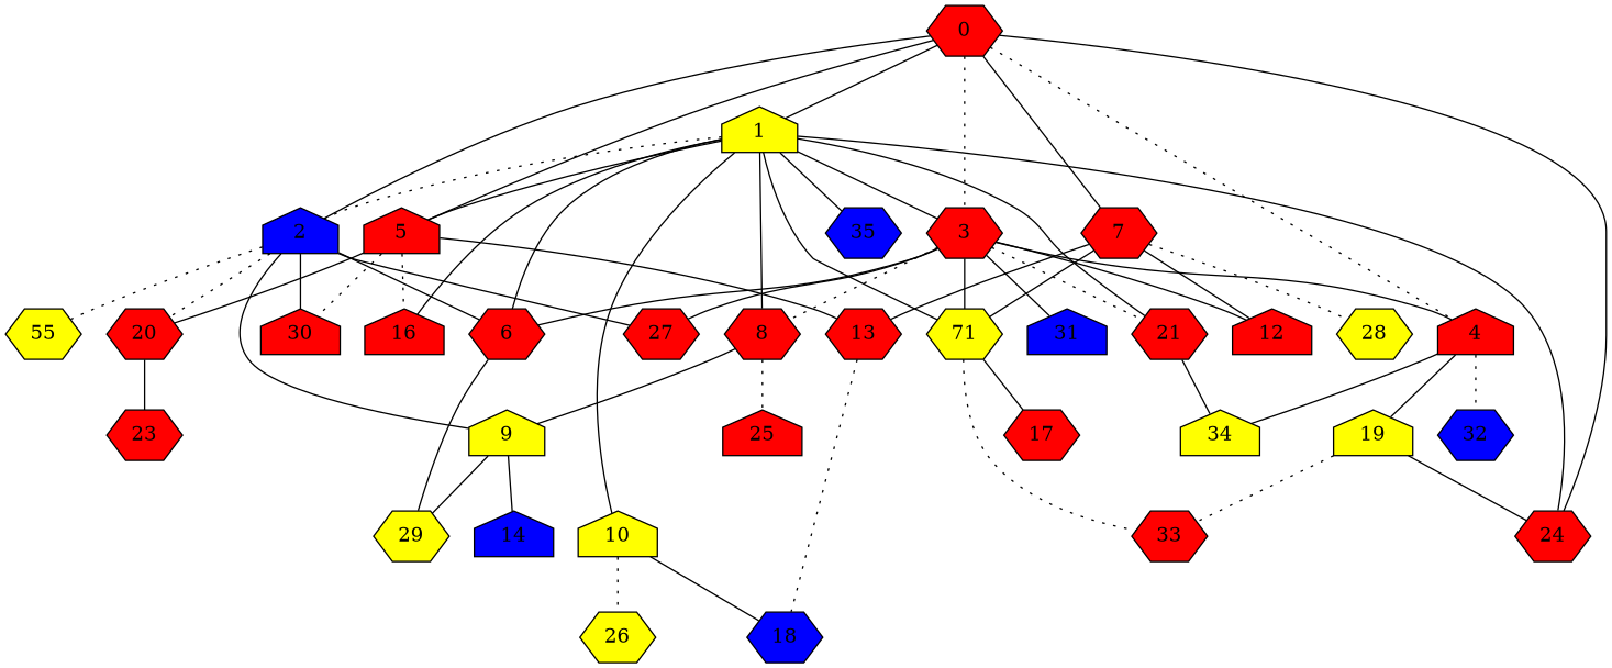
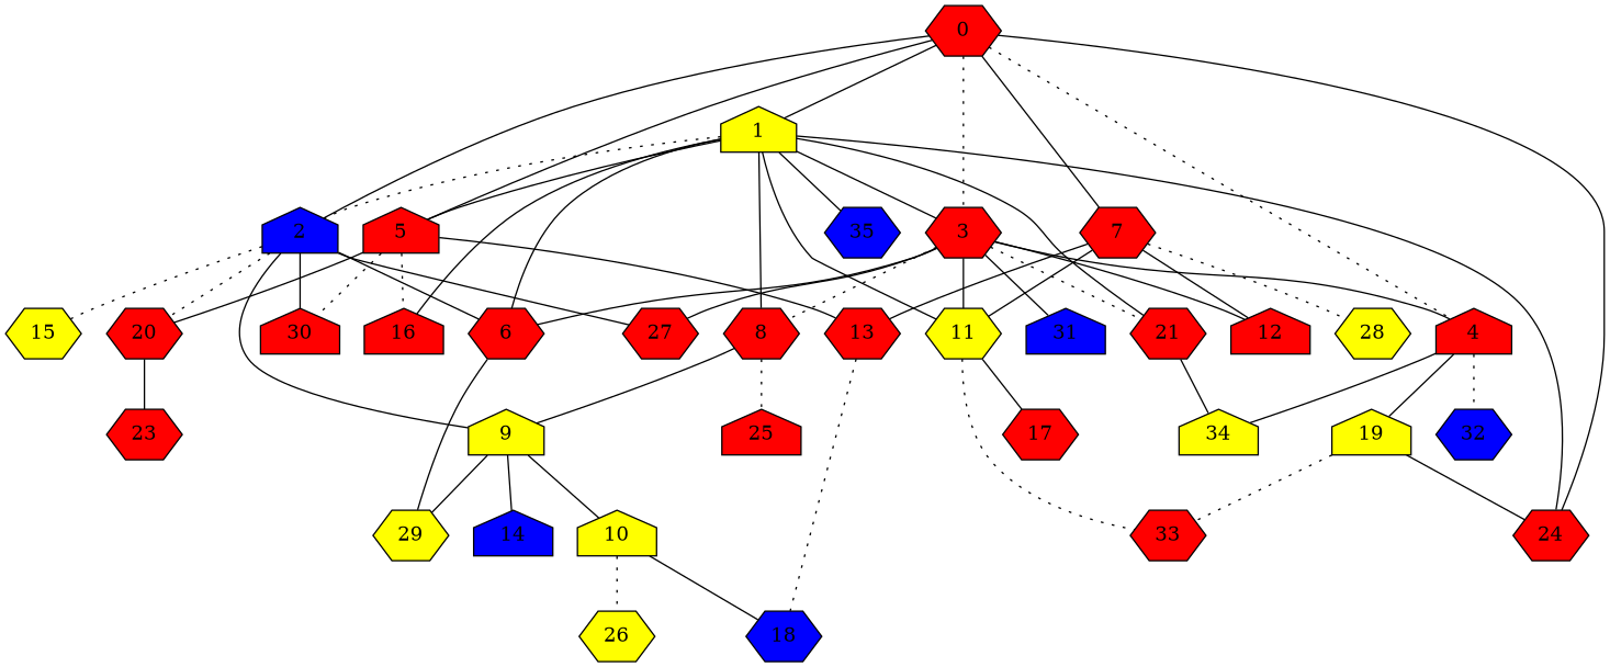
  graph {
    node [fillcolor=red shape=hexagon style=filled]
    edge [style=solid]
    1 [fillcolor=yellow shape=house]
    0
    2 [fillcolor=blue shape=house]
    3
    4 [shape=house]
    5 [shape=house]
    7
    24
    6
    8
    10 [fillcolor=yellow shape=house]
-   11 [fillcolor=yellow label=71]
+   11 [fillcolor=yellow]
    16 [shape=house]
    21
    35 [fillcolor=blue]
    9 [fillcolor=yellow shape=house]
-   15 [fillcolor=yellow label=55]
+   15 [fillcolor=yellow]
    20
    27
    30 [shape=house]
    12 [shape=house]
    31 [fillcolor=blue shape=house]
    19 [fillcolor=yellow shape=house]
    32 [fillcolor=blue]
    34 [fillcolor=yellow shape=house]
    13
    28 [fillcolor=yellow]
    29 [fillcolor=yellow]
    25 [shape=house]
    14 [fillcolor=blue shape=house]
    18 [fillcolor=blue]
    26 [fillcolor=yellow]
    17
    33
    23
    1 -- 2 [style=dotted]
    1 -- 3
    1 -- 5
    1 -- 24
    1 -- 6
    1 -- 8
-   1 -- 10
+   9 -- 10
    1 -- 11
    1 -- 16
    1 -- 21
    1 -- 35
    0 -- 1
    0 -- 2
    0 -- 3 [style=dotted]
    0 -- 4 [style=dotted]
    0 -- 5
    0 -- 7
    0 -- 24
    2 -- 6
    2 -- 9
    2 -- 15 [style=dotted]
    2 -- 20 [style=dotted]
    2 -- 27
    2 -- 30
    3 -- 4
    3 -- 6
    3 -- 8 [style=dotted]
    3 -- 11
    3 -- 21 [style=dotted]
    3 -- 27
    3 -- 12
    3 -- 31
    4 -- 19
    4 -- 32 [style=dotted]
    4 -- 34
    5 -- 16 [style=dotted]
    5 -- 20
    5 -- 30 [style=dotted]
    5 -- 13
    7 -- 11
    7 -- 12
    7 -- 13
    7 -- 28 [style=dotted]
    6 -- 29
    8 -- 9
    8 -- 25 [style=dotted]
    10 -- 18
    10 -- 26 [style=dotted]
    11 -- 17
    11 -- 33 [style=dotted]
    21 -- 34
    9 -- 29
    9 -- 14
    20 -- 23
    19 -- 24
    19 -- 33 [style=dotted]
    13 -- 18 [style=dotted]
  }
